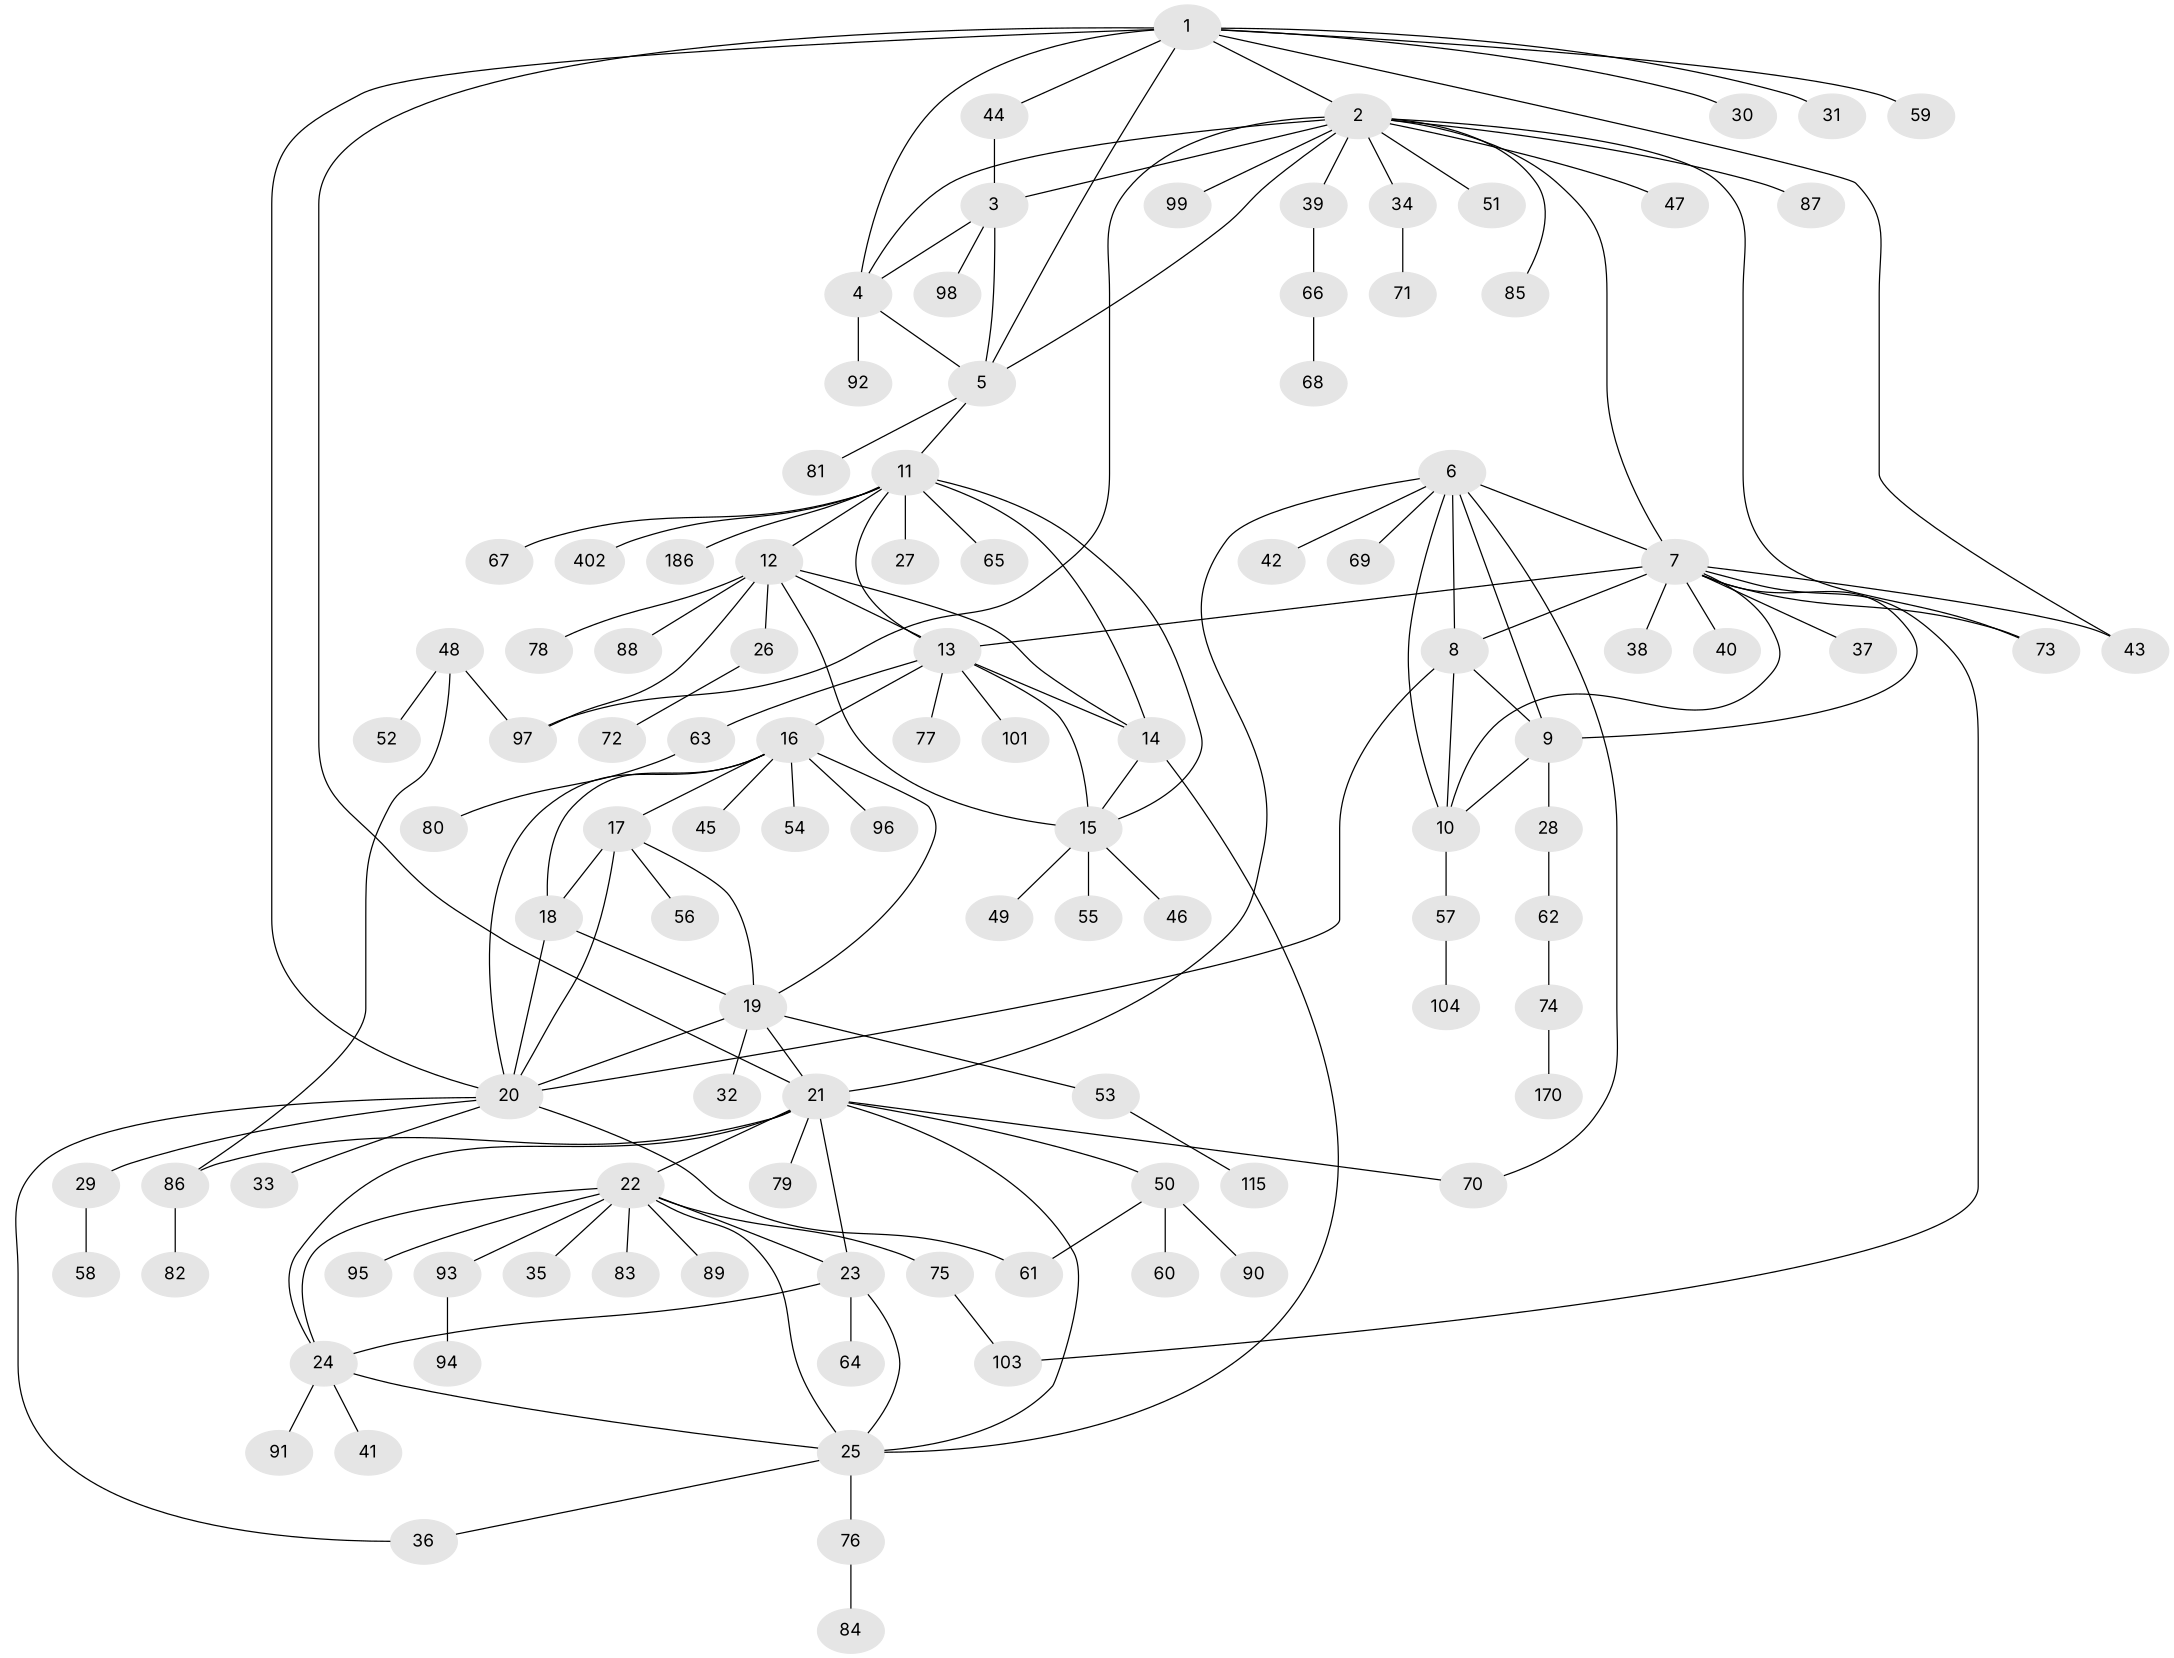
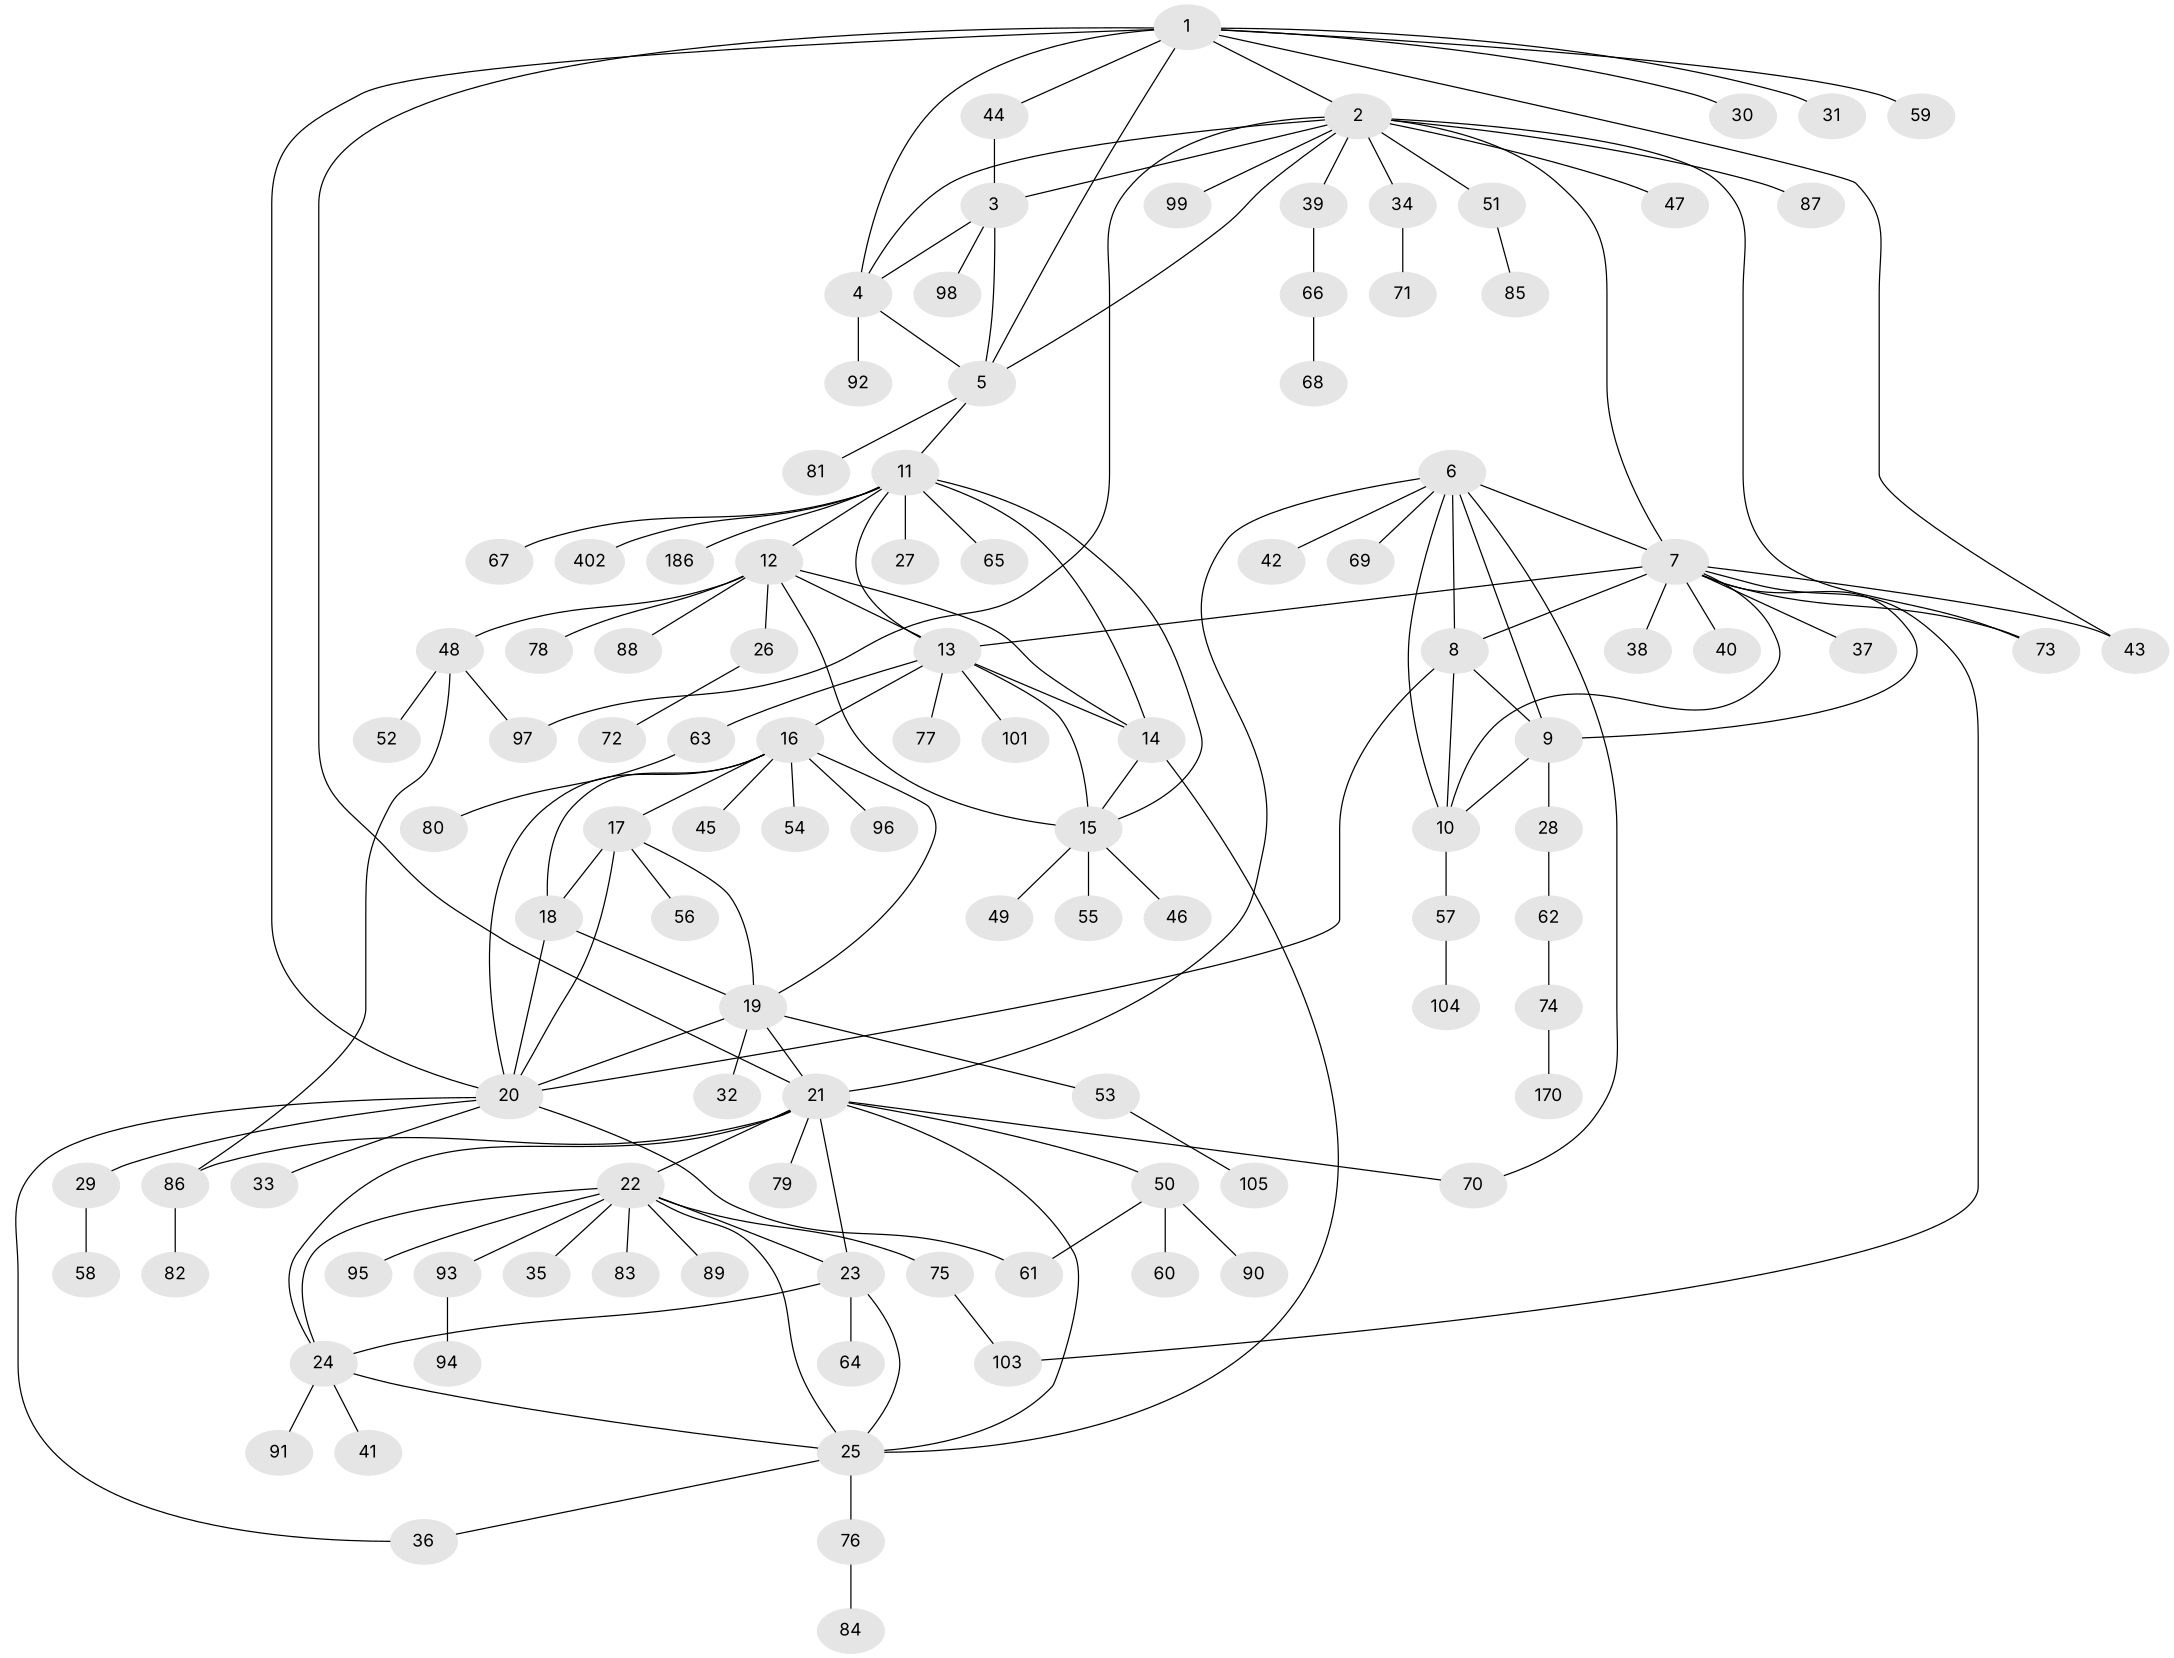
  graph {
    fontname=Inter
    node [color=gray90 fontname=Inter style=filled]
    edge [fontname=Inter]
    1
    2
    4
    5
    20
    21
    30
    31
    43
    44
    59
    3
    7
    34
    39
    47
    51
    73
    85
    87
    97
    99
    98
    92
    11
    81
    29
    33
    36
    61
    70
    25
    22
    23
    24
    50
    79
    86
    8
    9
    10
    13
    37
    38
    40
    103
    71
    66
    12
    14
    15
    27
    65
    67
    n55 [label=402]
    n56 [label=186]
    6
    42
    69
    28
    57
    16
    63
    77
    101
    62
    104
    26
    48
    78
    88
    46
    49
    55
    72
    52
    17
    18
    19
    45
    54
    96
    80
    76
    56
    32
    53
-   105 [label=115]
+   105
    58
    35
    75
    83
    89
    93
    95
    64
    41
    91
    60
    90
    82
    94
    84
    74
    68
    n106 [label=170]
    1 -- 2
    1 -- 4
    1 -- 5
    1 -- 20
    1 -- 21
    1 -- 30
    1 -- 31
    1 -- 43
    1 -- 44
    1 -- 59
    2 -- 4
    2 -- 5
    2 -- 3
    2 -- 7
    2 -- 34
    2 -- 39
    2 -- 47
    2 -- 51
    2 -- 73
-   2 -- 85
+   51 -- 85
    2 -- 87
    2 -- 97
    2 -- 99
    4 -- 5
    4 -- 92
    5 -- 11
    5 -- 81
    20 -- 29
    20 -- 33
    20 -- 36
    20 -- 61
    21 -- 70
    21 -- 25
    21 -- 22
    21 -- 23
    21 -- 24
    21 -- 50
    21 -- 79
    21 -- 86
    44 -- 3
    3 -- 4
    3 -- 5
    3 -- 98
    7 -- 43
    7 -- 73
    7 -- 8
    7 -- 9
    7 -- 10
    7 -- 13
    7 -- 37
    7 -- 38
    7 -- 40
    7 -- 103
    34 -- 71
    39 -- 66
    11 -- 13
    11 -- 12
    11 -- 14
    11 -- 15
    11 -- 27
    11 -- 65
    11 -- 67
    11 -- n55
    11 -- n56
    29 -- 58
    25 -- 36
    25 -- 76
    22 -- 25
    22 -- 23
    22 -- 24
    22 -- 35
    22 -- 75
    22 -- 83
    22 -- 89
    22 -- 93
    22 -- 95
    23 -- 25
    23 -- 24
    23 -- 64
    24 -- 25
    24 -- 41
    24 -- 91
    50 -- 61
    50 -- 60
    50 -- 90
    86 -- 82
    8 -- 20
    8 -- 9
    8 -- 10
    9 -- 10
    9 -- 28
    10 -- 57
    13 -- 14
    13 -- 15
    13 -- 16
    13 -- 63
    13 -- 77
    13 -- 101
    66 -- 68
    12 -- 13
    12 -- 14
    12 -- 15
    12 -- 26
-   12 -- 97
+   12 -- 48
    12 -- 78
    12 -- 88
    14 -- 25
    14 -- 15
    15 -- 46
    15 -- 49
    15 -- 55
    6 -- 21
    6 -- 7
    6 -- 70
    6 -- 8
    6 -- 9
    6 -- 10
    6 -- 42
    6 -- 69
    28 -- 62
    57 -- 104
    16 -- 20
    16 -- 17
    16 -- 18
    16 -- 19
    16 -- 45
    16 -- 54
    16 -- 96
    63 -- 80
    62 -- 74
    26 -- 72
    48 -- 97
    48 -- 86
    48 -- 52
    17 -- 20
    17 -- 18
    17 -- 19
    17 -- 56
    18 -- 20
    18 -- 19
    19 -- 20
    19 -- 21
    19 -- 32
    19 -- 53
    76 -- 84
    53 -- 105
    75 -- 103
    93 -- 94
    74 -- n106
  }
